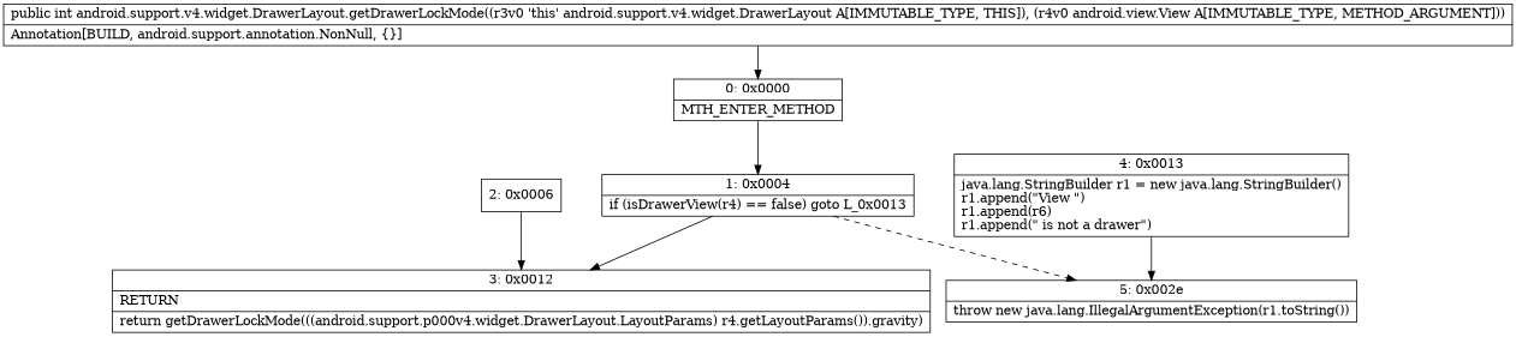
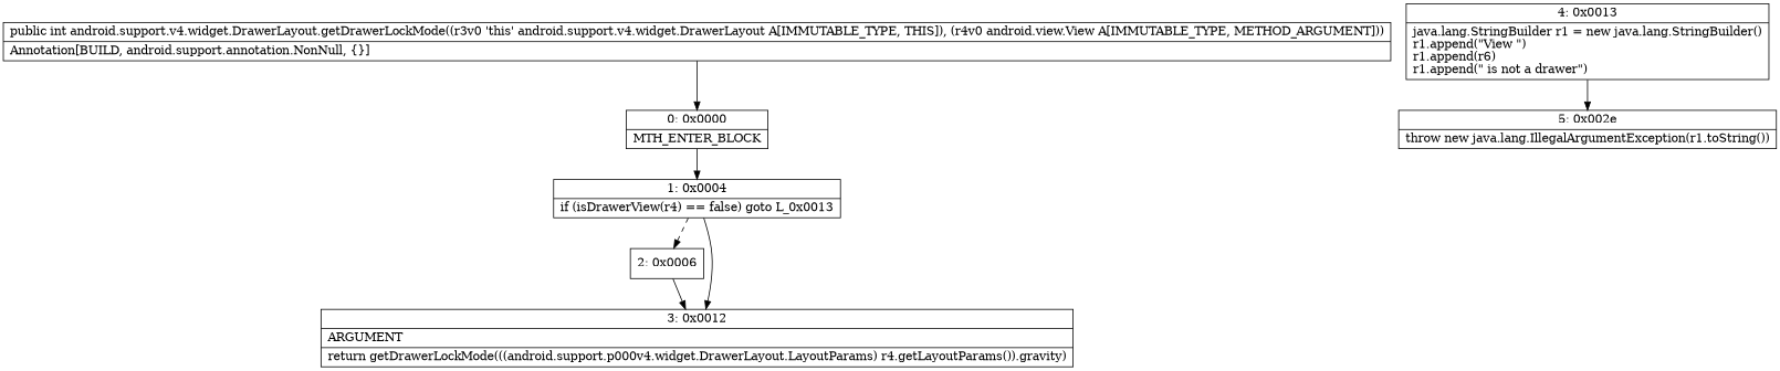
  digraph {
    node [shape=record]
-   n1 [label="{0\:\ 0x0000|MTH_ENTER_METHOD\l}"]
+   n1 [label="{0\:\ 0x0000|MTH_ENTER_BLOCK\l}"]
    n2 [label="{1\:\ 0x0004|if (isDrawerView(r4) == false) goto L_0x0013\l}"]
    n3 [label="{2\:\ 0x0006}"]
-   n4 [label="{3\:\ 0x0012|RETURN\l|return getDrawerLockMode(((android.support.p000v4.widget.DrawerLayout.LayoutParams) r4.getLayoutParams()).gravity)\l}"]
+   n4 [label="{3\:\ 0x0012|ARGUMENT\l|return getDrawerLockMode(((android.support.p000v4.widget.DrawerLayout.LayoutParams) r4.getLayoutParams()).gravity)\l}"]
    n5 [label="{4\:\ 0x0013|java.lang.StringBuilder r1 = new java.lang.StringBuilder()\lr1.append(\"View \")\lr1.append(r6)\lr1.append(\" is not a drawer\")\l}"]
    n6 [label="{5\:\ 0x002e|throw new java.lang.IllegalArgumentException(r1.toString())\l}"]
    n7 [label="{public int android.support.v4.widget.DrawerLayout.getDrawerLockMode((r3v0 'this' android.support.v4.widget.DrawerLayout A[IMMUTABLE_TYPE, THIS]), (r4v0 android.view.View A[IMMUTABLE_TYPE, METHOD_ARGUMENT]))  | Annotation[BUILD, android.support.annotation.NonNull, \{\}]\l}"]
    n1 -> n2
-   n2 -> n6 [style=dashed]
+   n2 -> n3 [style=dashed]
    n2 -> n4
    n3 -> n4
    n5 -> n6
    n7 -> n1
  }
